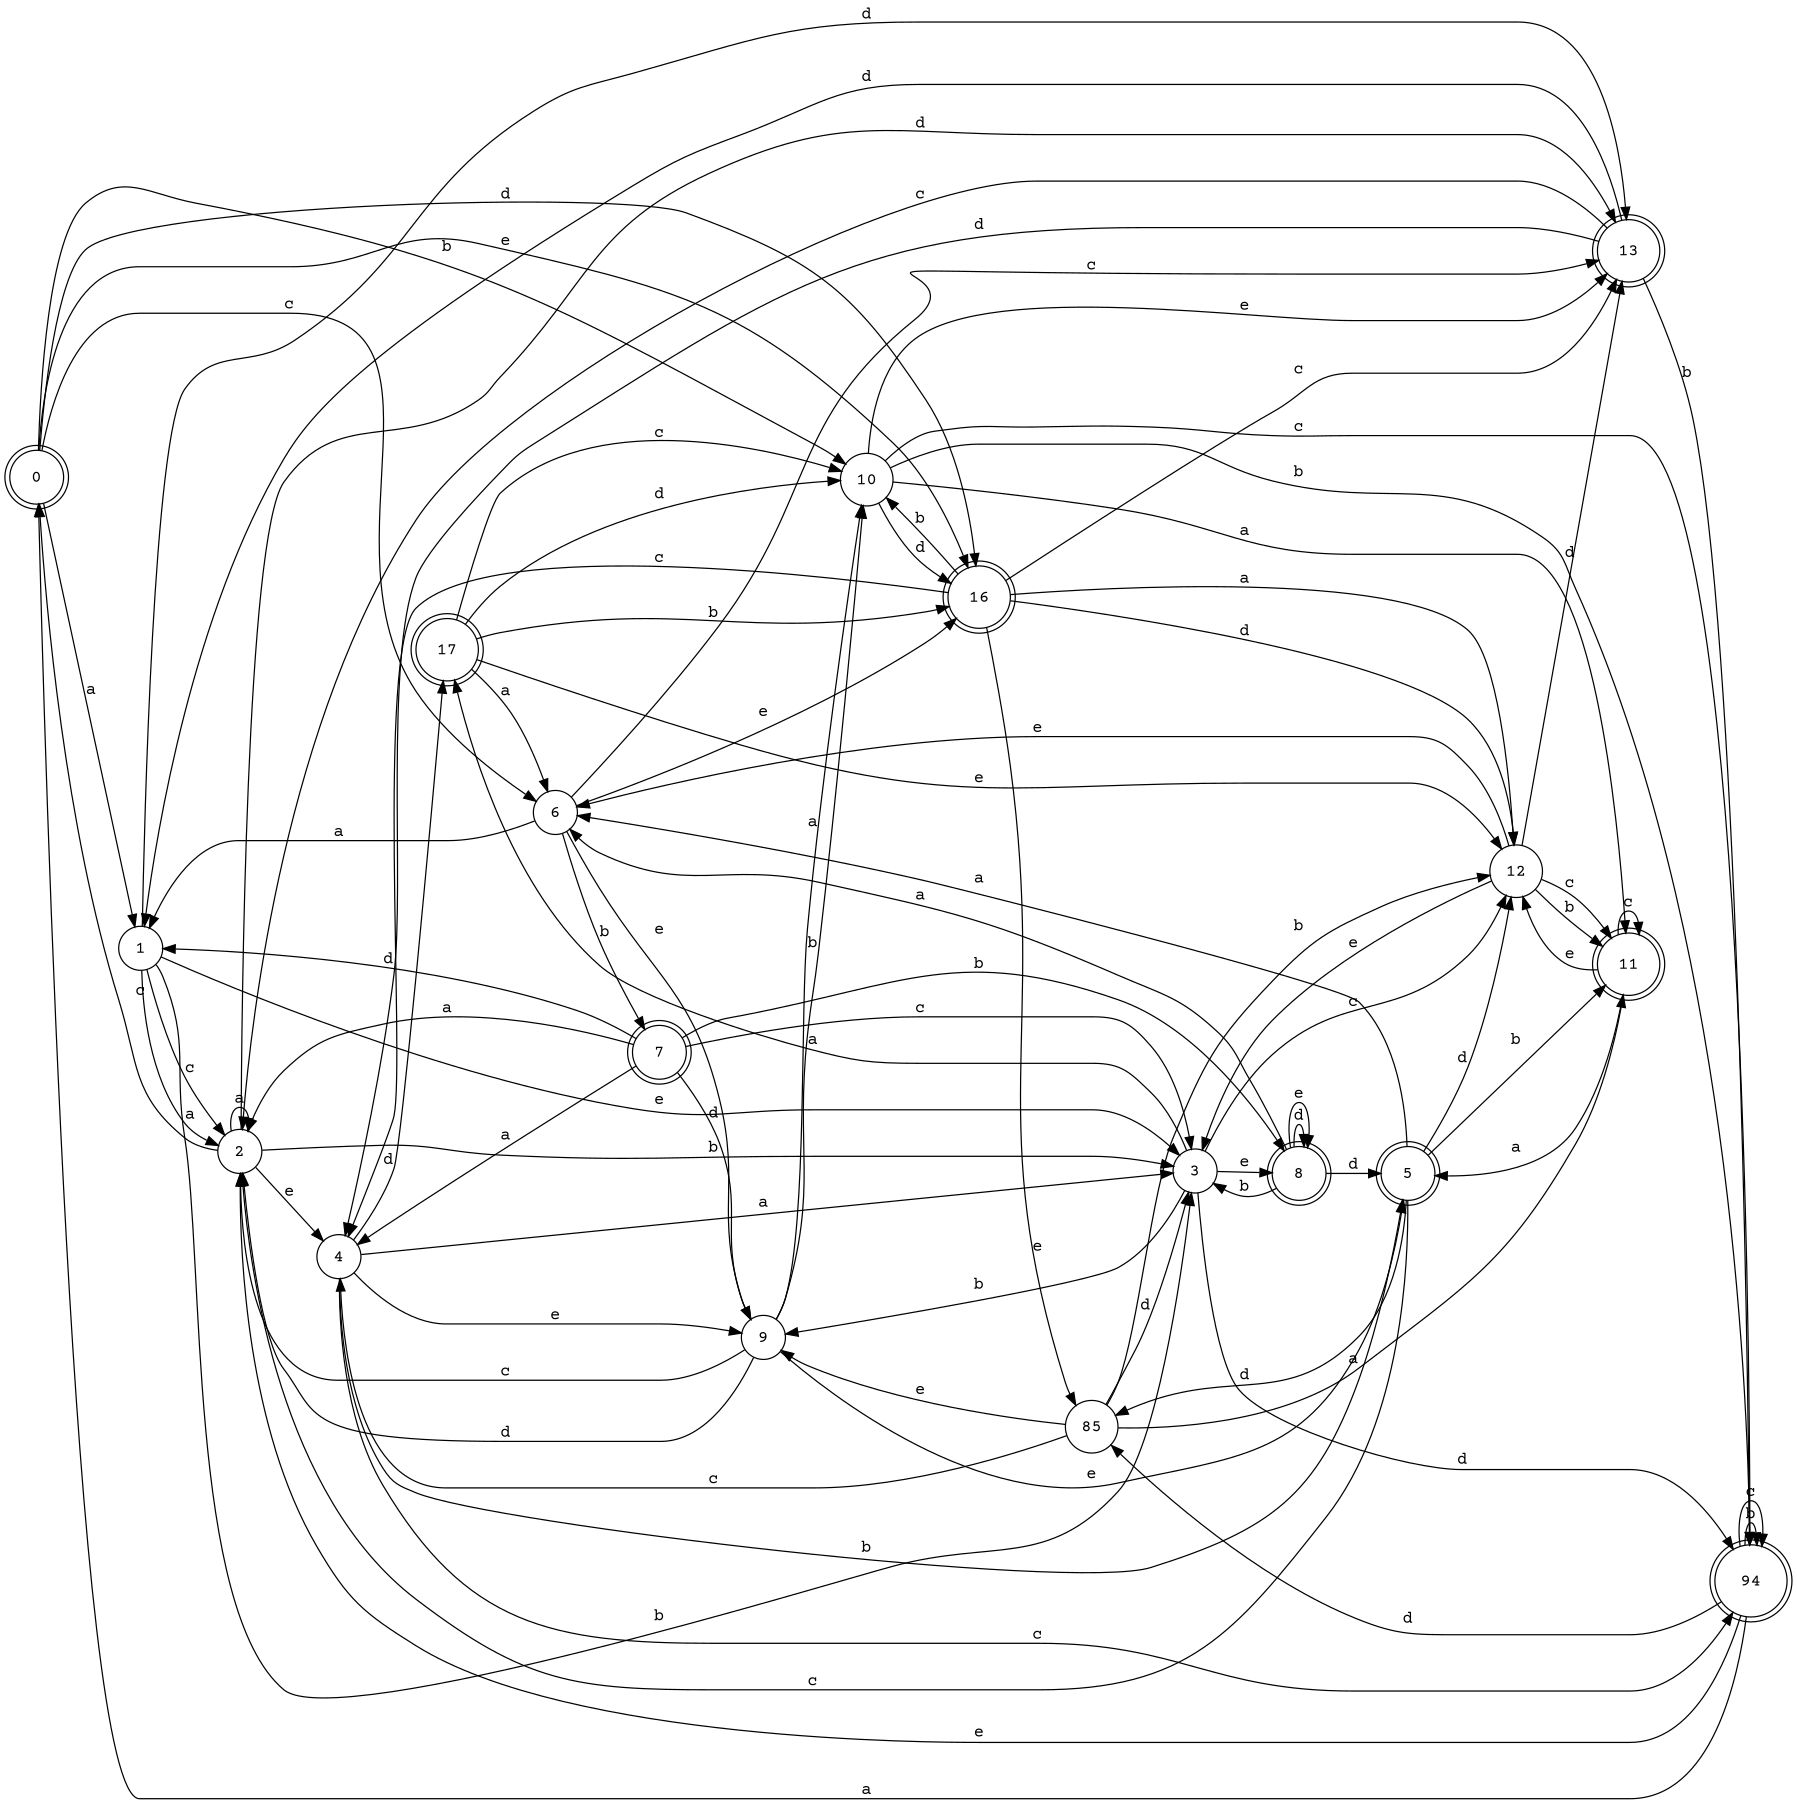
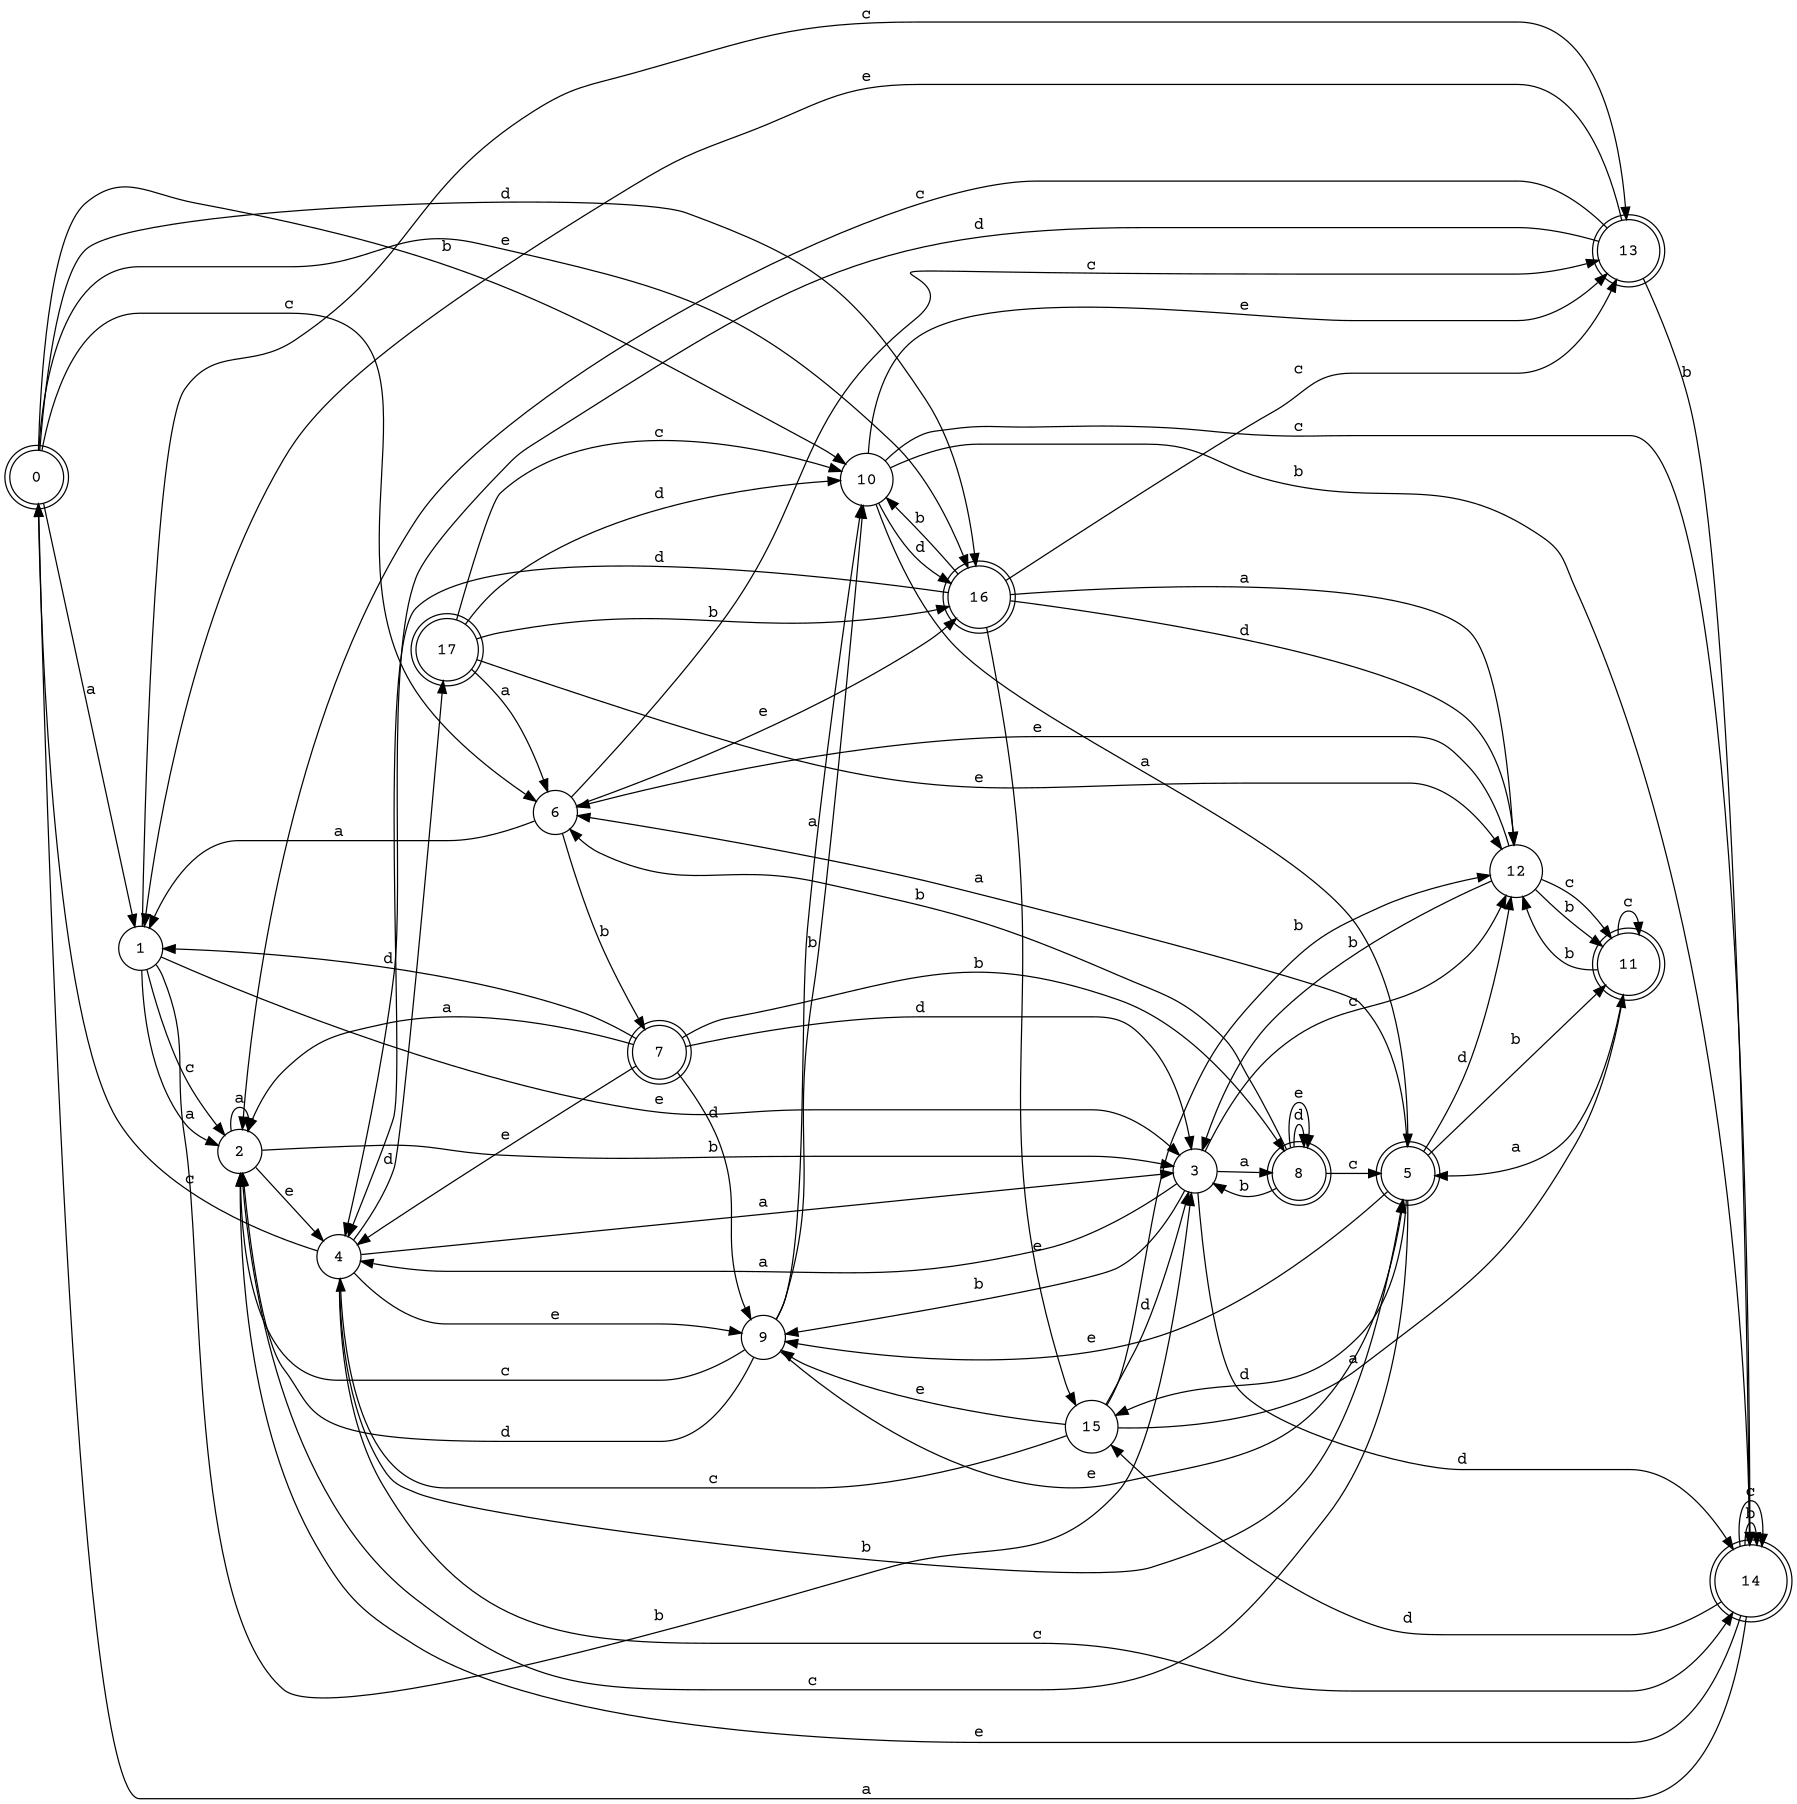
  digraph {
    fontname="Courier Prime"
    rankdir=LR
    node [color=black fillcolor=white fontname="Courier Prime" shape=doublecircle style="rounded,filled"]
    edge [fontname="Courier Prime"]
    n1 [label=0]
    n2 [label=1 shape=circle style=filled]
    n3 [label=6 shape=circle style=filled]
    n4 [label=10 shape=circle style=filled]
    n5 [label=16]
    n6 [label=2 shape=circle style=filled]
    n7 [label=3 shape=circle style=filled]
    n8 [label=13]
    n9 [label=7]
    n10 [label=11]
-   n11 [label=94]
+   n11 [label=14]
    n12 [label=4 shape=circle style=filled]
    n13 [label=12 shape=circle style=filled]
-   n14 [label=85 shape=circle style=filled]
+   n14 [label=15 shape=circle style=filled]
    n15 [label=8]
    n16 [label=9 shape=circle style=filled]
    n17 [label=5]
    n18 [label=17]
    n1 -> n2 [label=a]
    n1 -> n3 [label=c]
    n1 -> n4 [label=b]
    n1 -> n5 [label=d]
    n1 -> n5 [label=e]
    n2 -> n6 [label=a]
    n2 -> n6 [label=c]
    n2 -> n7 [label=b]
    n2 -> n7 [label=e]
-   n2 -> n8 [label=d]
+   n2 -> n8 [label=c]
    n3 -> n2 [label=a]
    n3 -> n5 [label=e]
    n3 -> n8 [label=c]
    n3 -> n9 [label=b]
    n4 -> n5 [label=d]
    n4 -> n8 [label=e]
-   n4 -> n10 [label=a]
+   n4 -> n17 [label=a]
    n4 -> n11 [label=b]
    n4 -> n11 [label=c]
    n5 -> n4 [label=b]
    n5 -> n8 [label=c]
-   n5 -> n12 [label=c]
+   n5 -> n12 [label=d]
    n5 -> n13 [label=a]
    n5 -> n13 [label=d]
    n5 -> n14 [label=e]
-   n6 -> n1 [label=c]
+   n12 -> n1 [label=c]
    n6 -> n6 [label=a]
    n6 -> n7 [label=b]
-   n6 -> n8 [label=d]
    n6 -> n12 [label=e]
    n7 -> n11 [label=d]
-   n7 -> n18 [label=a]
+   n7 -> n12 [label=a]
    n7 -> n13 [label=c]
-   n7 -> n15 [label=e]
+   n7 -> n15 [label=a]
    n7 -> n16 [label=b]
-   n8 -> n2 [label=d]
+   n8 -> n2 [label=e]
    n8 -> n6 [label=c]
    n8 -> n11 [label=b]
    n8 -> n12 [label=d]
    n9 -> n2 [label=d]
    n9 -> n6 [label=a]
-   n9 -> n7 [label=c]
-   n9 -> n12 [label=a]
+   n9 -> n7 [label=d]
+   n9 -> n12 [label=e]
    n9 -> n15 [label=b]
    n9 -> n16 [label=d]
    n10 -> n10 [label=c]
-   n10 -> n13 [label=e]
+   n10 -> n13 [label=b]
    n10 -> n17 [label=a]
    n11 -> n1 [label=a]
    n11 -> n6 [label=e]
    n11 -> n11 [label=b]
    n11 -> n11 [label=c]
    n11 -> n14 [label=d]
    n12 -> n7 [label=a]
    n12 -> n11 [label=c]
    n12 -> n16 [label=e]
    n12 -> n17 [label=b]
    n12 -> n18 [label=d]
    n13 -> n3 [label=e]
-   n13 -> n7 [label=e]
-   n13 -> n8 [label=d]
+   n13 -> n7 [label=b]
    n13 -> n10 [label=b]
    n13 -> n10 [label=c]
    n14 -> n7 [label=d]
    n14 -> n10 [label=a]
    n14 -> n12 [label=c]
    n14 -> n13 [label=b]
    n14 -> n16 [label=e]
-   n15 -> n3 [label=a]
+   n15 -> n3 [label=b]
    n15 -> n7 [label=b]
    n15 -> n15 [label=d]
    n15 -> n15 [label=e]
-   n15 -> n17 [label=d]
+   n15 -> n17 [label=c]
    n16 -> n4 [label=a]
    n16 -> n4 [label=b]
    n16 -> n6 [label=c]
    n16 -> n6 [label=d]
    n16 -> n17 [label=e]
    n17 -> n3 [label=a]
    n17 -> n6 [label=c]
    n17 -> n10 [label=b]
    n17 -> n13 [label=d]
    n17 -> n14 [label=d]
-   n3 -> n16 [label=e]
+   n17 -> n16 [label=e]
    n18 -> n3 [label=a]
    n18 -> n4 [label=c]
    n18 -> n4 [label=d]
    n18 -> n5 [label=b]
    n18 -> n13 [label=e]
  }
